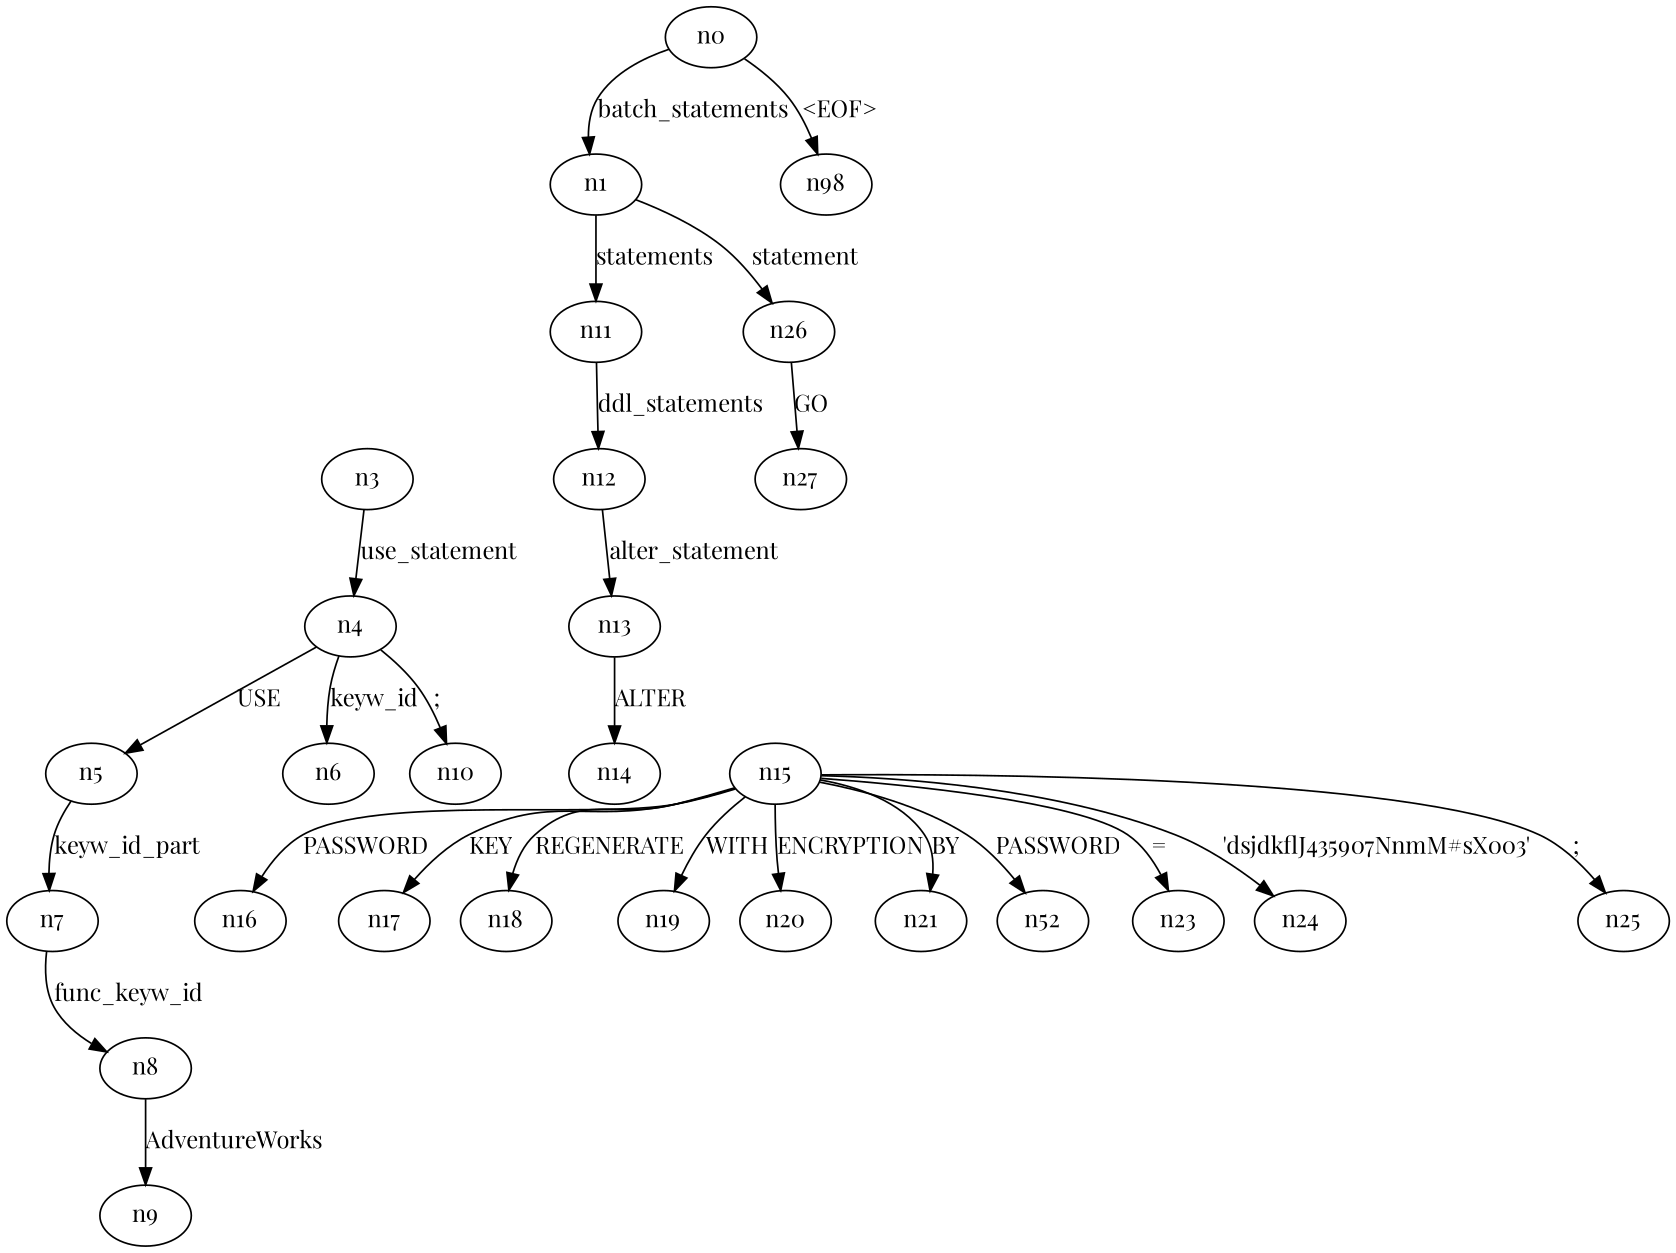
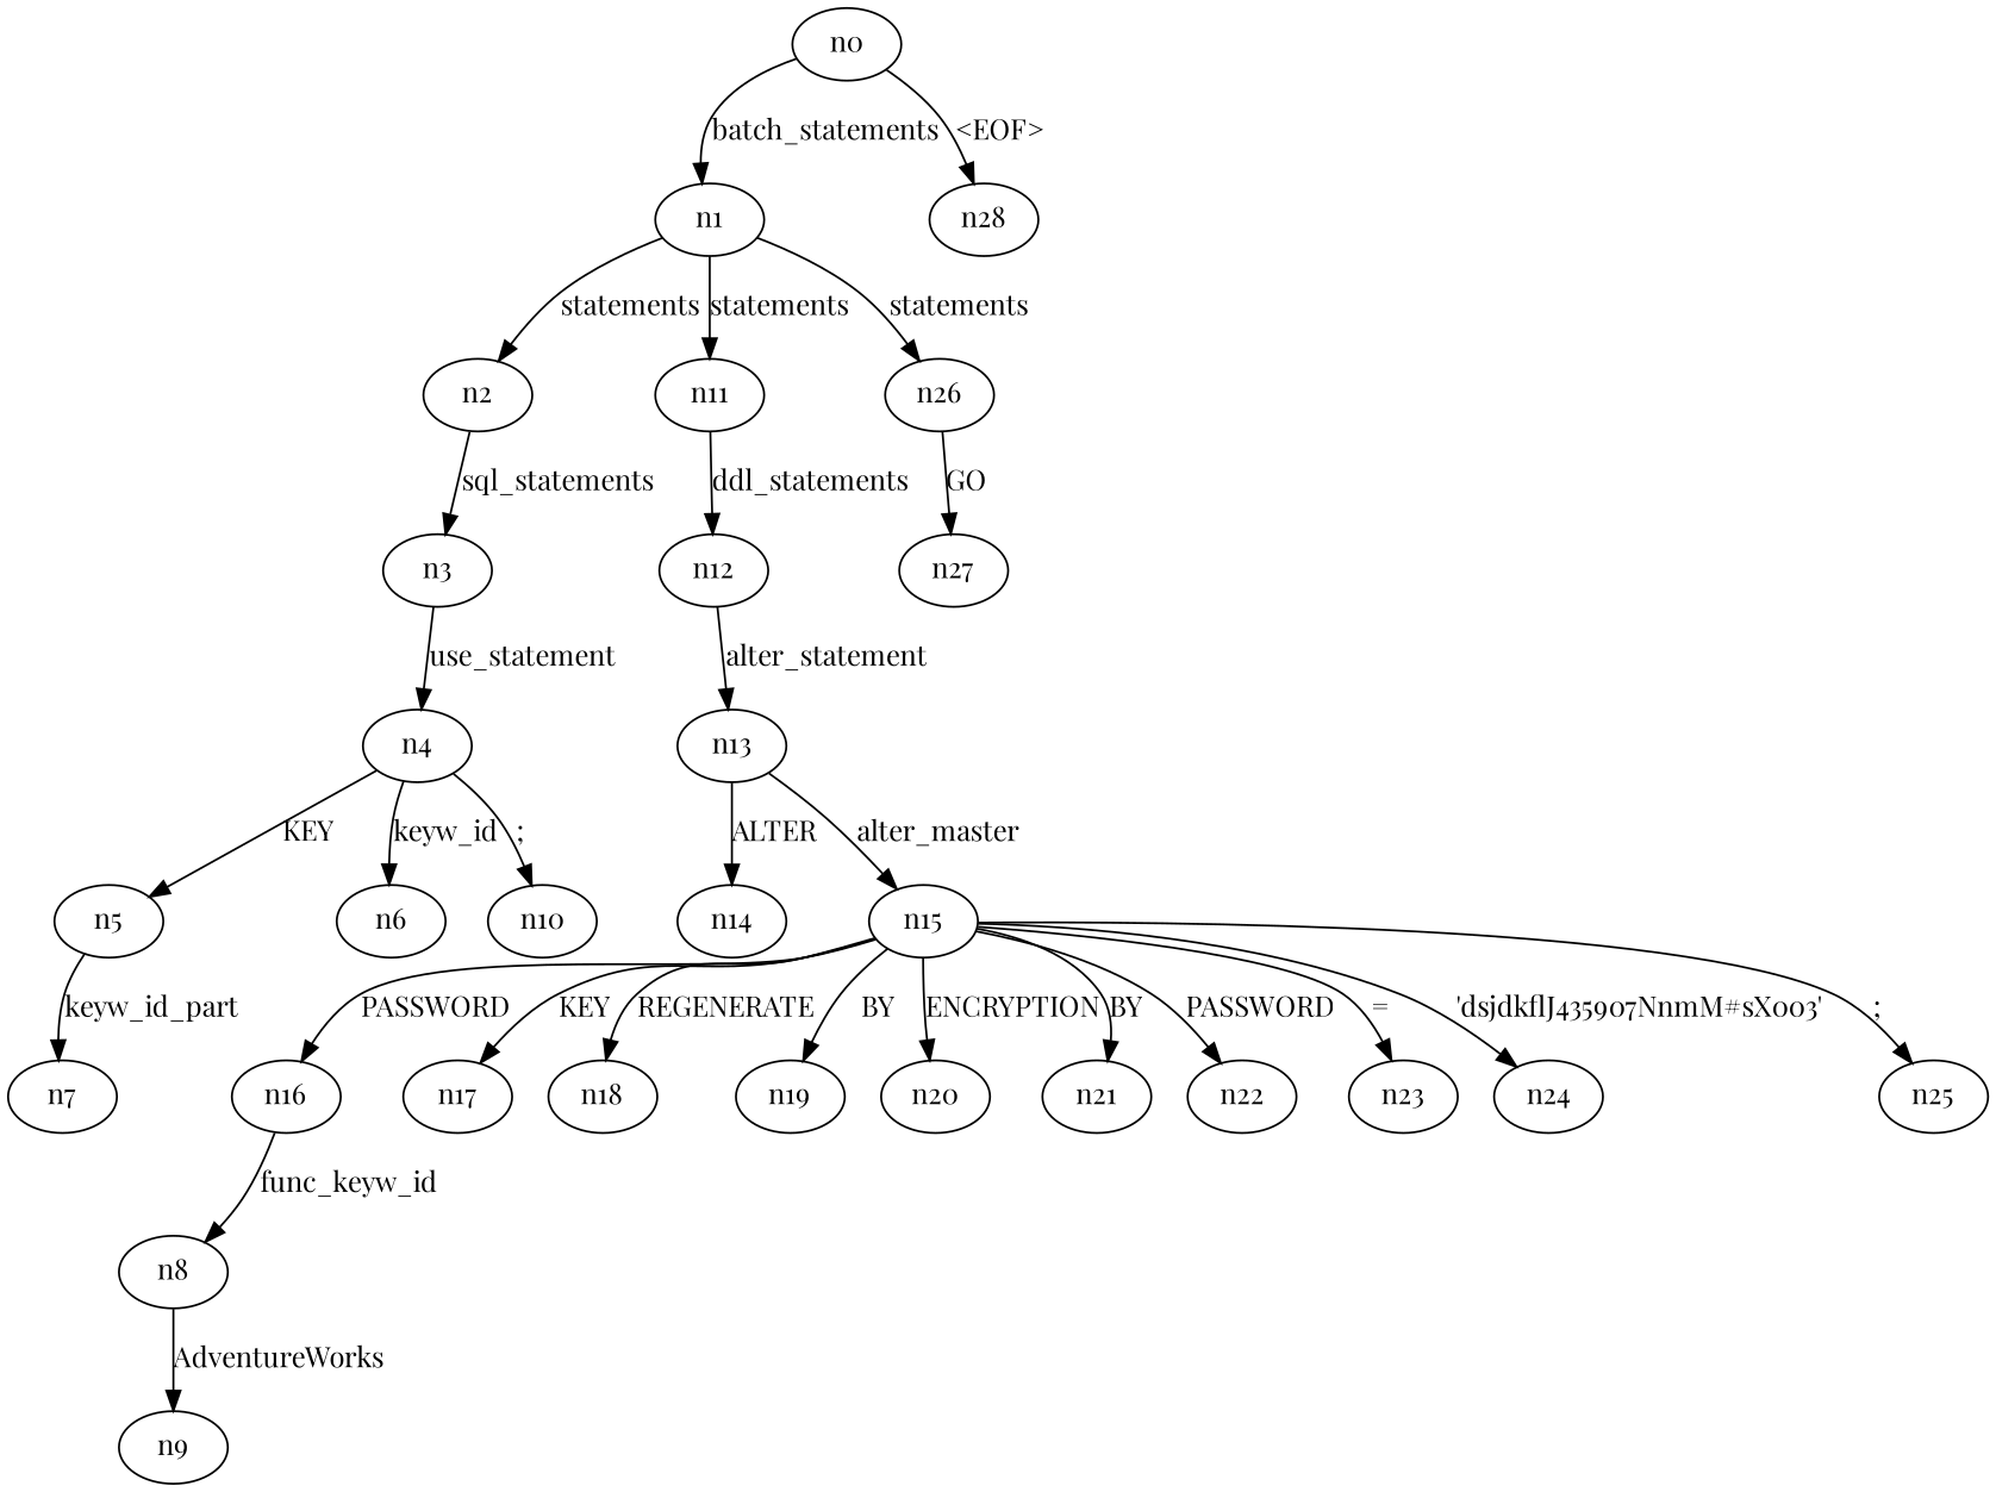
  digraph {
    fontname="Playfair Display"
    node [fontname="Playfair Display"]
    edge [fontname="Playfair Display"]
    n0
    n1
-   n28 [label=n98]
+   n28
+   n2
    n11
    n26
    n3
    n12
    n27
    n4
    n5
    n6
    n10
    n7
    n8
    n9
    n13
    n14
    n15
    n16
    n17
    n18
    n19
    n20
    n21
-   n22 [label=n52]
+   n22
    n23
    n24
    n25
    n0 -> n1 [label=batch_statements]
    n0 -> n28 [label="<EOF>"]
+   n1 -> n2 [label=statements]
    n1 -> n11 [label=statements]
-   n1 -> n26 [label=statement]
+   n1 -> n26 [label=statements]
+   n2 -> n3 [label=sql_statements]
    n11 -> n12 [label=ddl_statements]
    n26 -> n27 [label=GO]
    n3 -> n4 [label=use_statement]
    n12 -> n13 [label=alter_statement]
-   n4 -> n5 [label=USE]
+   n4 -> n5 [label=KEY]
    n4 -> n6 [label=keyw_id]
    n4 -> n10 [label=";"]
    n5 -> n7 [label=keyw_id_part]
-   n7 -> n8 [label=func_keyw_id]
+   n16 -> n8 [label=func_keyw_id]
    n8 -> n9 [label=AdventureWorks]
    n13 -> n14 [label=ALTER]
+   n13 -> n15 [label=alter_master]
    n15 -> n16 [label=PASSWORD]
    n15 -> n17 [label=KEY]
    n15 -> n18 [label=REGENERATE]
-   n15 -> n19 [label=WITH]
+   n15 -> n19 [label=BY]
    n15 -> n20 [label=ENCRYPTION]
    n15 -> n21 [label=BY]
    n15 -> n22 [label=PASSWORD]
    n15 -> n23 [label="="]
    n15 -> n24 [label="'dsjdkflJ435907NnmM#sX003'"]
    n15 -> n25 [label=";"]
  }
